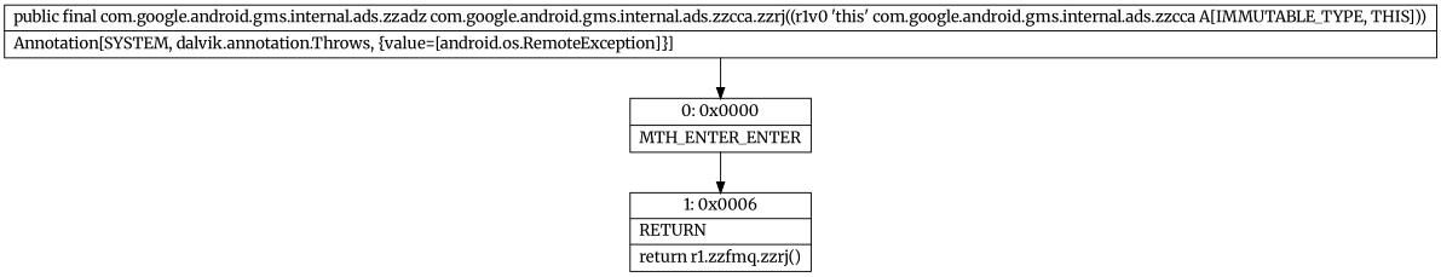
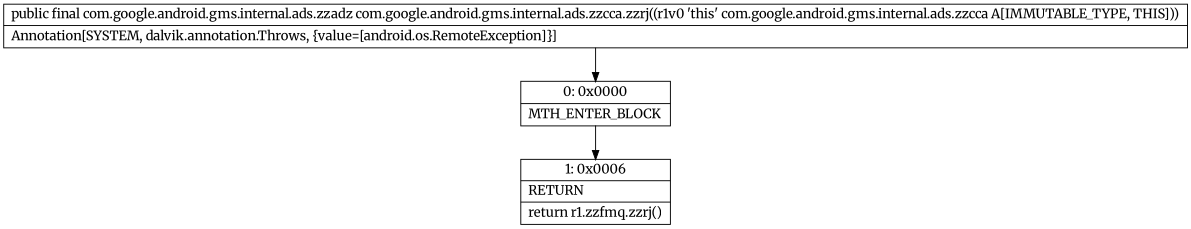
  digraph {
    fontname=Merriweather
    node [shape=record fontname=Merriweather]
    edge [fontname=Merriweather]
-   n1 [label="{0\:\ 0x0000|MTH_ENTER_ENTER\l}"]
+   n1 [label="{0\:\ 0x0000|MTH_ENTER_BLOCK\l}"]
    n2 [label="{1\:\ 0x0006|RETURN\l|return r1.zzfmq.zzrj()\l}"]
    n3 [label="{public final com.google.android.gms.internal.ads.zzadz com.google.android.gms.internal.ads.zzcca.zzrj((r1v0 'this' com.google.android.gms.internal.ads.zzcca A[IMMUTABLE_TYPE, THIS]))  | Annotation[SYSTEM, dalvik.annotation.Throws, \{value=[android.os.RemoteException]\}]\l}"]
    n1 -> n2
    n3 -> n1
  }
